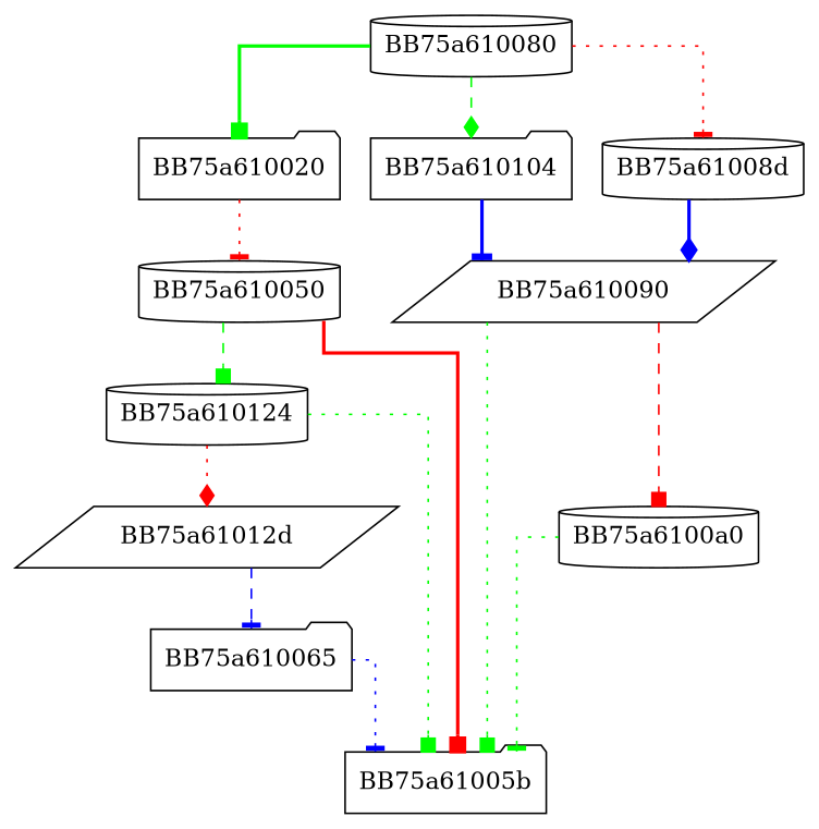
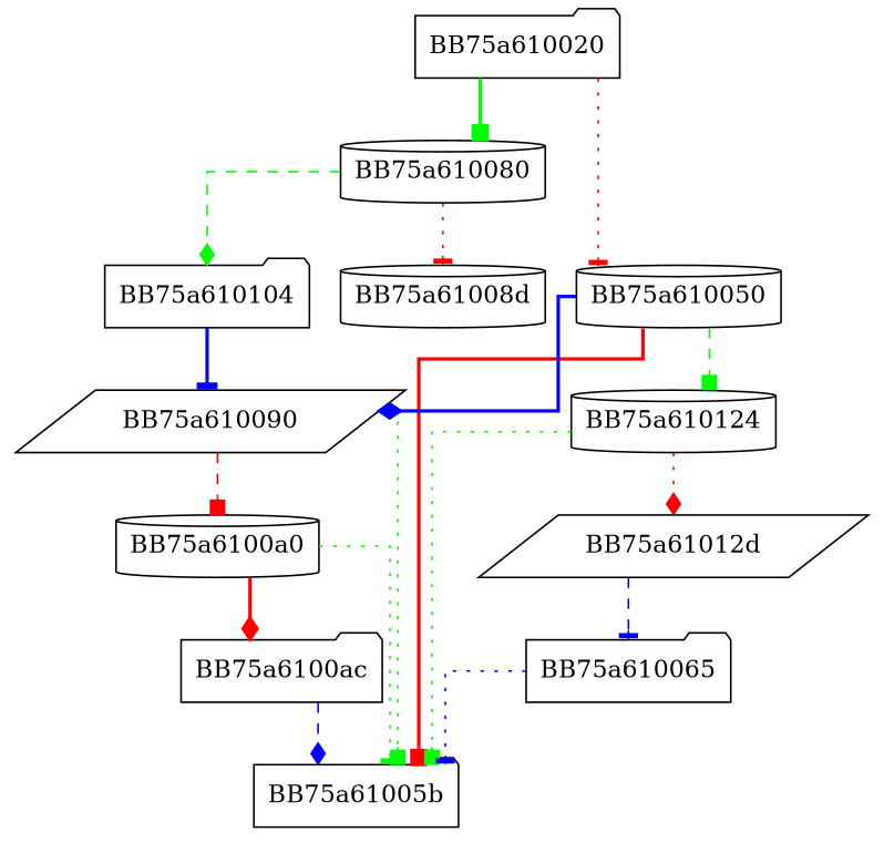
  digraph {
    splines=ortho
    node [shape=cylinder]
    edge [arrowhead=tee color=green style=dotted]
    BB75a610080
    BB75a610020 [shape=folder]
    BB75a610050
    BB75a610104 [shape=folder]
    BB75a61008d
    BB75a610124
    BB75a61005b [shape=folder]
    BB75a610090 [shape=parallelogram]
    BB75a61012d [shape=parallelogram]
    BB75a610065 [shape=folder]
    BB75a6100a0
+   BB75a6100ac [shape=folder]
    BB75a610080 -> BB75a610104 [arrowhead=diamond style=dashed]
    BB75a610080 -> BB75a61008d [color=red]
-   BB75a610080 -> BB75a610020 [arrowhead=box style=bold]
+   BB75a610020 -> BB75a610080 [arrowhead=box style=bold]
    BB75a610020 -> BB75a610050 [color=red]
    BB75a610050 -> BB75a610124 [arrowhead=box style=dashed]
    BB75a610050 -> BB75a61005b [arrowhead=box color=red style=bold]
    BB75a610104 -> BB75a610090 [color=blue style=bold]
-   BB75a61008d -> BB75a610090 [arrowhead=diamond color=blue style=bold]
+   BB75a610050 -> BB75a610090 [arrowhead=diamond color=blue style=bold]
    BB75a610124 -> BB75a61005b [arrowhead=box]
    BB75a610124 -> BB75a61012d [arrowhead=diamond color=red]
    BB75a610090 -> BB75a61005b [arrowhead=box]
    BB75a610090 -> BB75a6100a0 [arrowhead=box color=red style=dashed]
    BB75a61012d -> BB75a610065 [color=blue style=dashed]
    BB75a610065 -> BB75a61005b [color=blue]
    BB75a6100a0 -> BB75a61005b
+   BB75a6100a0 -> BB75a6100ac [arrowhead=diamond color=red style=bold]
+   BB75a6100ac -> BB75a61005b [arrowhead=diamond color=blue style=dashed]
  }
